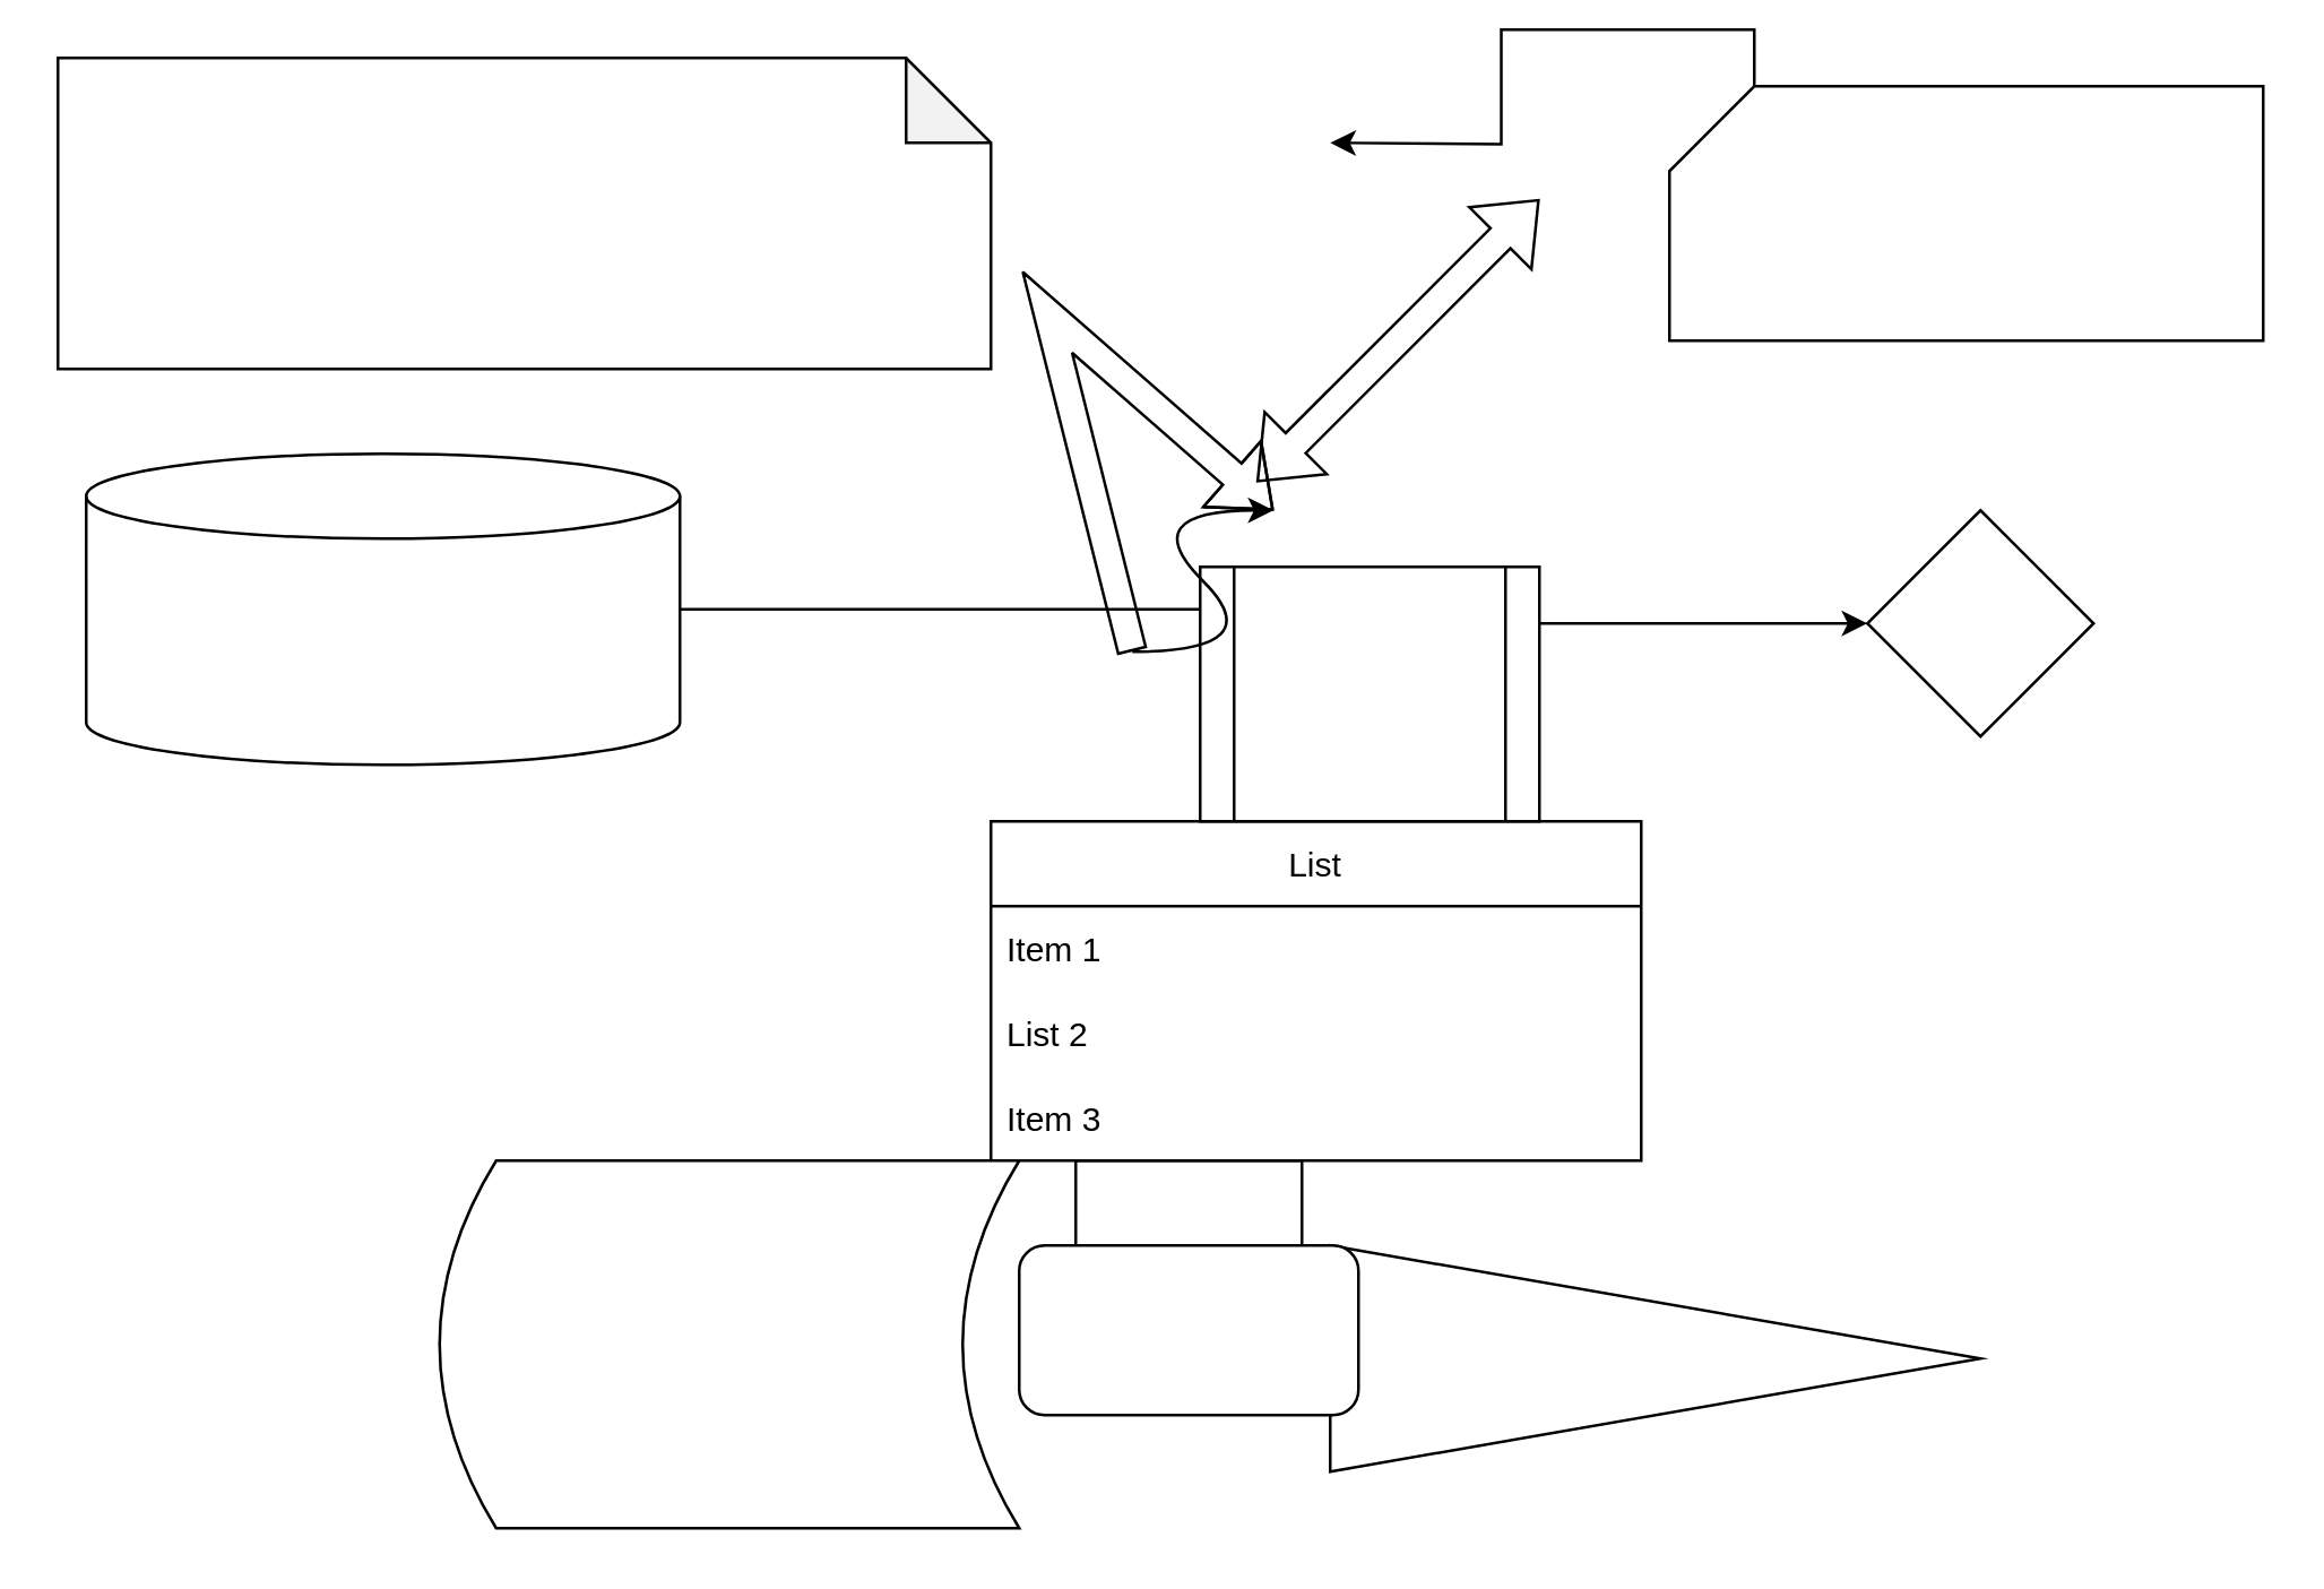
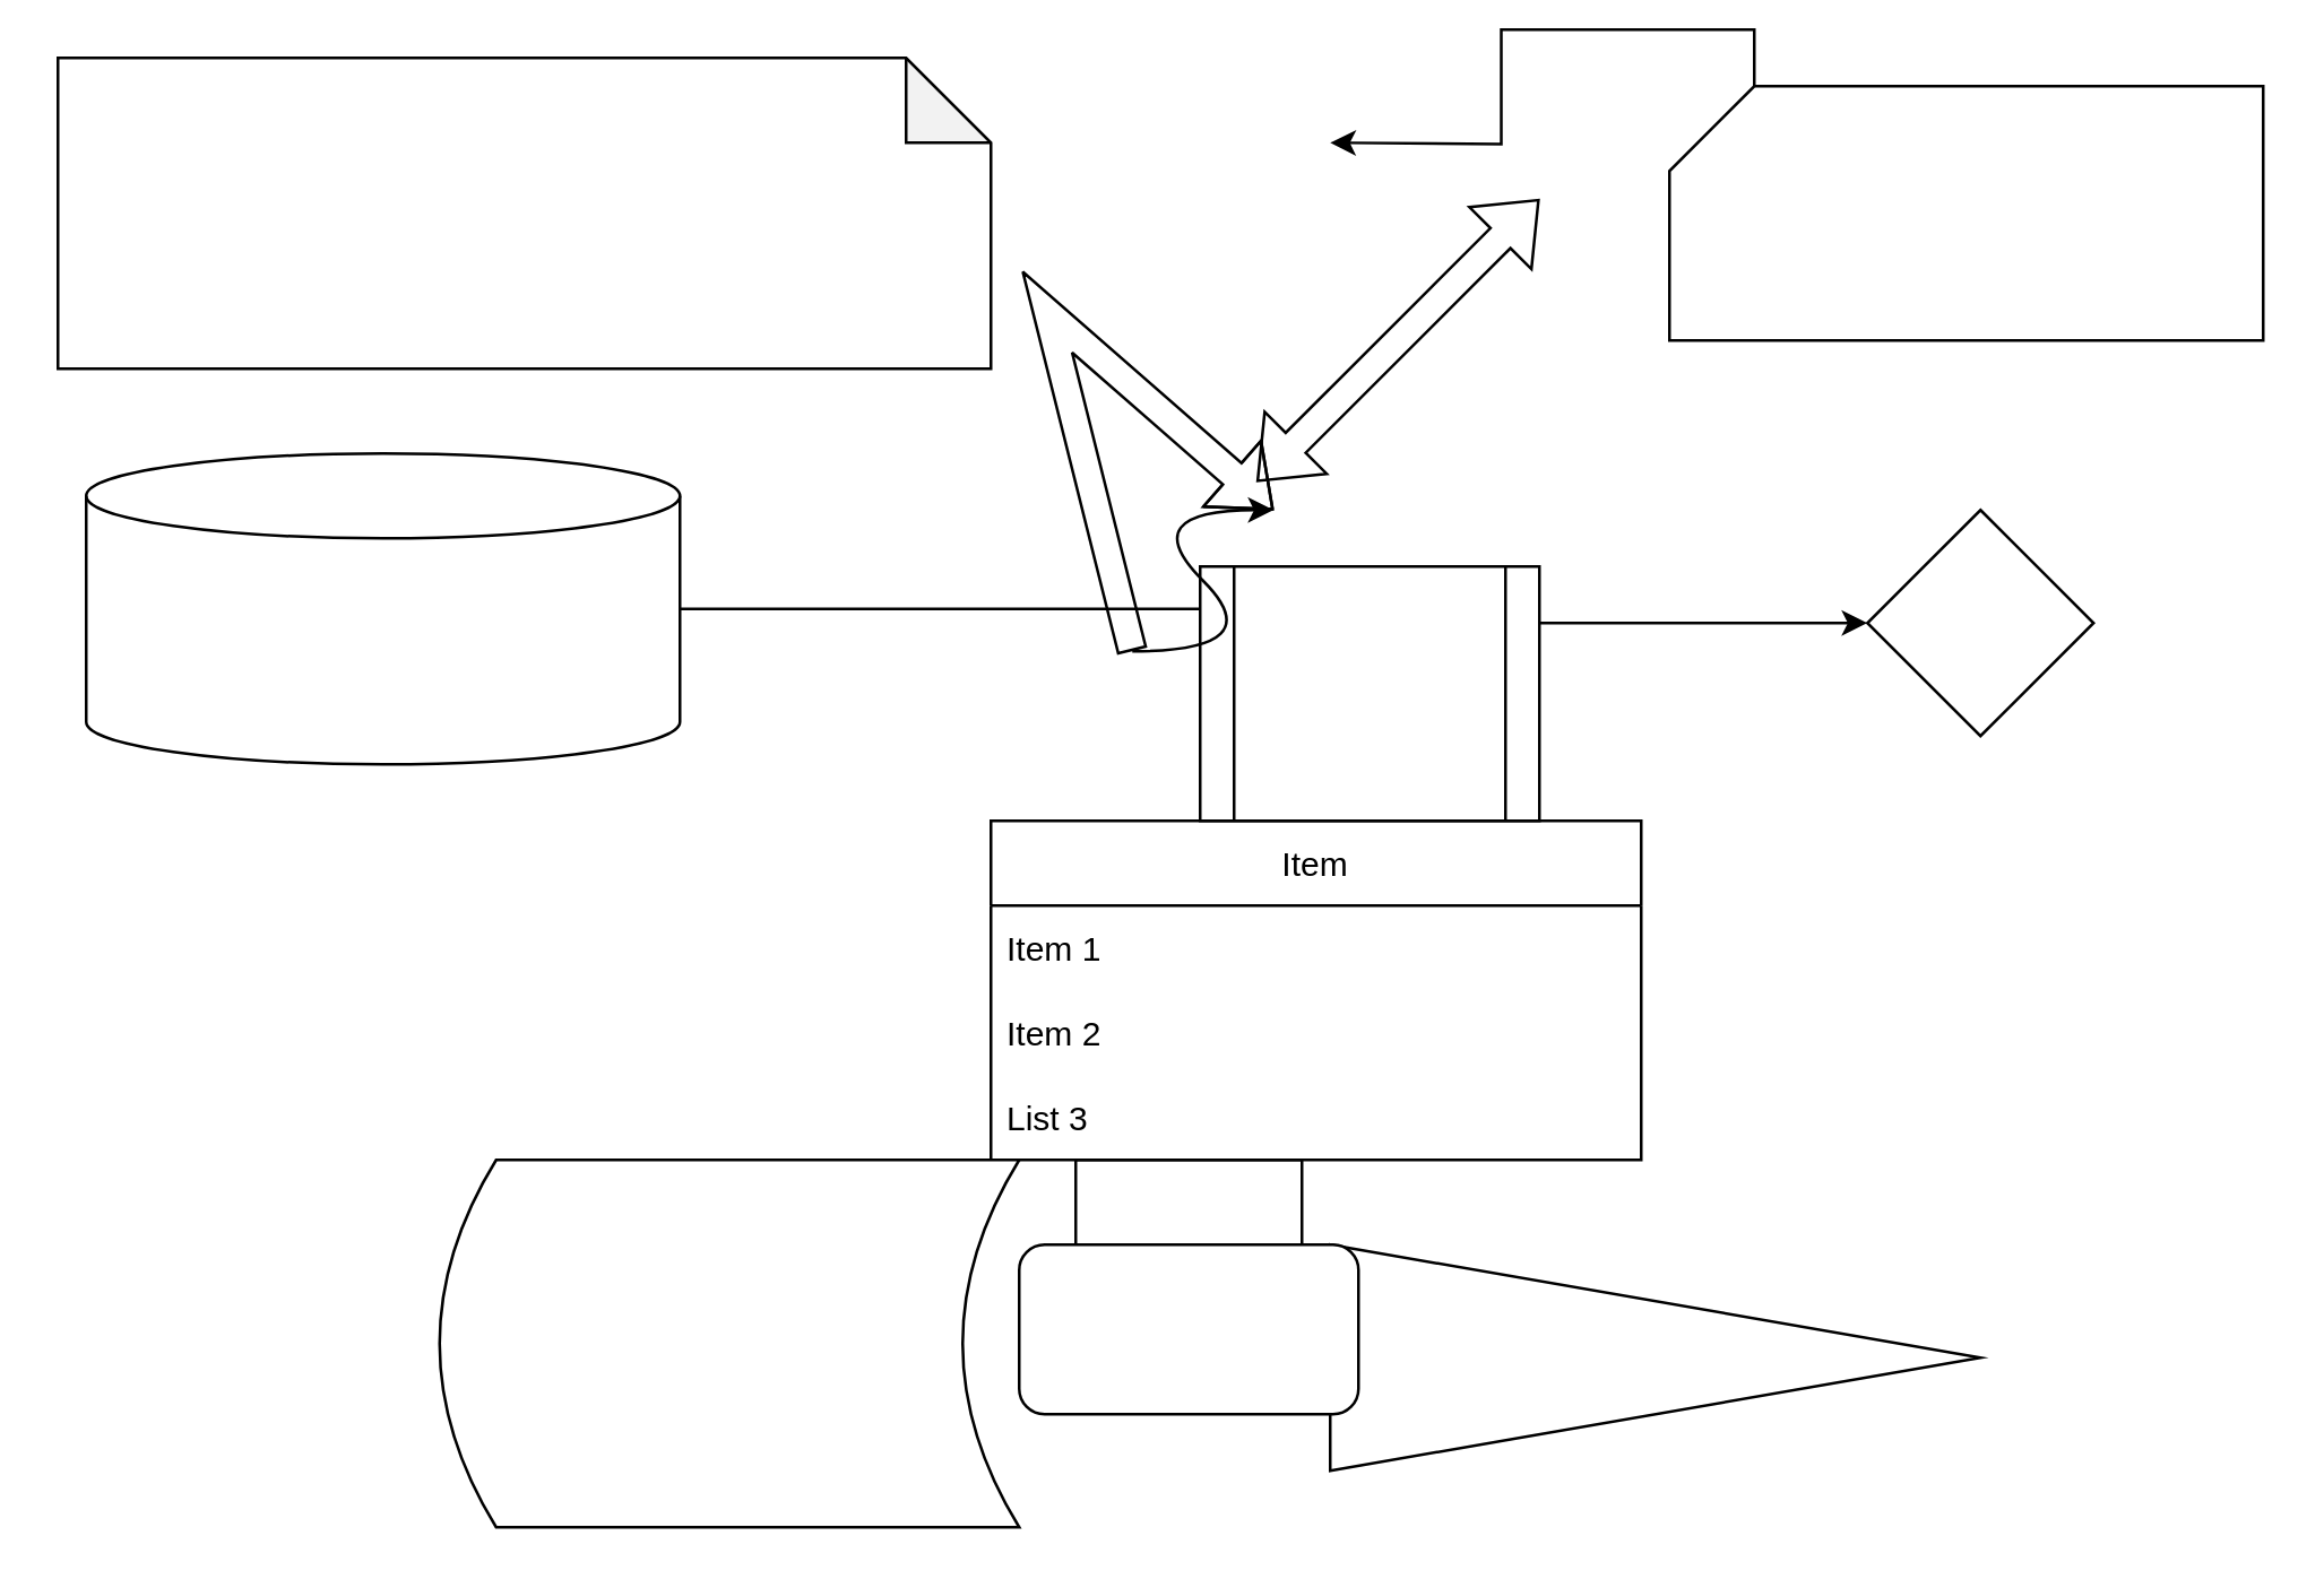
  <mxCell id="0" />
  <mxCell id="1" parent="0" />
  <mxCell id="2" value="" style="whiteSpace=wrap;html=1;aspect=fixed;" parent="1" vertex="1"><mxGeometry x="380" y="410" width="80" height="80" as="geometry" /></mxCell>
- <mxCell id="3" value="List" style="swimlane;fontStyle=0;childLayout=stackLayout;horizontal=1;startSize=30;horizontalStack=0;resizeParent=1;resizeParentMax=0;resizeLast=0;collapsible=1;marginBottom=0;" parent="1" vertex="1"><mxGeometry x="350" y="290" width="230" height="120" as="geometry" /></mxCell>
+ <mxCell id="3" value="Item" style="swimlane;fontStyle=0;childLayout=stackLayout;horizontal=1;startSize=30;horizontalStack=0;resizeParent=1;resizeParentMax=0;resizeLast=0;collapsible=1;marginBottom=0;" parent="1" vertex="1"><mxGeometry x="350" y="290" width="230" height="120" as="geometry" /></mxCell>
  <mxCell id="4" value="Item 1" style="text;strokeColor=none;fillColor=none;align=left;verticalAlign=middle;spacingLeft=4;spacingRight=4;overflow=hidden;points=[[0,0.5],[1,0.5]];portConstraint=eastwest;rotatable=0;" parent="3" vertex="1"><mxGeometry y="30" width="230" height="30" as="geometry" /></mxCell>
- <mxCell id="5" value="List 2" style="text;strokeColor=none;fillColor=none;align=left;verticalAlign=middle;spacingLeft=4;spacingRight=4;overflow=hidden;points=[[0,0.5],[1,0.5]];portConstraint=eastwest;rotatable=0;" parent="3" vertex="1"><mxGeometry y="60" width="230" height="30" as="geometry" /></mxCell>
- <mxCell id="6" value="Item 3" style="text;strokeColor=none;fillColor=none;align=left;verticalAlign=middle;spacingLeft=4;spacingRight=4;overflow=hidden;points=[[0,0.5],[1,0.5]];portConstraint=eastwest;rotatable=0;" parent="3" vertex="1"><mxGeometry y="90" width="230" height="30" as="geometry" /></mxCell>
+ <mxCell id="5" value="Item 2" style="text;strokeColor=none;fillColor=none;align=left;verticalAlign=middle;spacingLeft=4;spacingRight=4;overflow=hidden;points=[[0,0.5],[1,0.5]];portConstraint=eastwest;rotatable=0;" parent="3" vertex="1"><mxGeometry y="60" width="230" height="30" as="geometry" /></mxCell>
+ <mxCell id="6" value="List 3" style="text;strokeColor=none;fillColor=none;align=left;verticalAlign=middle;spacingLeft=4;spacingRight=4;overflow=hidden;points=[[0,0.5],[1,0.5]];portConstraint=eastwest;rotatable=0;" parent="3" vertex="1"><mxGeometry y="90" width="230" height="30" as="geometry" /></mxCell>
  <mxCell id="7" value="" style="edgeStyle=orthogonalEdgeStyle;rounded=0;orthogonalLoop=1;jettySize=auto;html=1;" parent="1" source="8" target="10" edge="1"><mxGeometry relative="1" as="geometry" /></mxCell>
  <mxCell id="8" value="" style="shape=cylinder3;whiteSpace=wrap;html=1;boundedLbl=1;backgroundOutline=1;size=15;" parent="1" vertex="1"><mxGeometry x="30" y="160" width="210" height="110" as="geometry" /></mxCell>
  <mxCell id="9" value="" style="shape=dataStorage;whiteSpace=wrap;html=1;fixedSize=1;" parent="1" vertex="1"><mxGeometry x="155" y="410" width="205" height="130" as="geometry" /></mxCell>
  <mxCell id="10" value="" style="rhombus;whiteSpace=wrap;html=1;" parent="1" vertex="1"><mxGeometry x="660" y="180" width="80" height="80" as="geometry" /></mxCell>
  <mxCell id="11" value="" style="triangle;whiteSpace=wrap;html=1;" parent="1" vertex="1"><mxGeometry x="470" y="440" width="230" height="80" as="geometry" /></mxCell>
  <mxCell id="12" value="" style="rounded=1;whiteSpace=wrap;html=1;" parent="1" vertex="1"><mxGeometry x="360" y="440" width="120" height="60" as="geometry" /></mxCell>
  <mxCell id="13" value="" style="shape=process;whiteSpace=wrap;html=1;backgroundOutline=1;" parent="1" vertex="1"><mxGeometry x="424" y="200" width="120" height="90" as="geometry" /></mxCell>
  <mxCell id="14" style="edgeStyle=orthogonalEdgeStyle;rounded=0;orthogonalLoop=1;jettySize=auto;html=1;exitX=0;exitY=0;exitDx=30;exitDy=0;exitPerimeter=0;" parent="1" source="15" edge="1"><mxGeometry relative="1" as="geometry"><mxPoint x="470" y="50" as="targetPoint" /></mxGeometry></mxCell>
  <mxCell id="15" value="" style="shape=card;whiteSpace=wrap;html=1;" parent="1" vertex="1"><mxGeometry x="590" y="30" width="210" height="90" as="geometry" /></mxCell>
  <mxCell id="16" value="" style="shape=note;whiteSpace=wrap;html=1;backgroundOutline=1;darkOpacity=0.05;" parent="1" vertex="1"><mxGeometry x="20" y="20" width="330" height="110" as="geometry" /></mxCell>
  <mxCell id="17" value="" style="shape=flexArrow;endArrow=classic;startArrow=classic;html=1;rounded=0;" parent="1" edge="1"><mxGeometry width="100" height="100" relative="1" as="geometry"><mxPoint x="444" y="170" as="sourcePoint" /><mxPoint x="544" y="70" as="targetPoint" /></mxGeometry></mxCell>
  <mxCell id="18" value="" style="shape=flexArrow;endArrow=classic;html=1;rounded=0;" parent="1" edge="1"><mxGeometry width="50" height="50" relative="1" as="geometry"><mxPoint x="400" y="230" as="sourcePoint" /><mxPoint x="450" y="180" as="targetPoint" /><Array as="points"><mxPoint x="370" y="110" /></Array></mxGeometry></mxCell>
  <mxCell id="19" value="" style="curved=1;endArrow=classic;html=1;rounded=0;" parent="1" edge="1"><mxGeometry width="50" height="50" relative="1" as="geometry"><mxPoint x="400" y="230" as="sourcePoint" /><mxPoint x="450" y="180" as="targetPoint" /><Array as="points"><mxPoint x="450" y="230" /><mxPoint x="400" y="180" /></Array></mxGeometry></mxCell>
